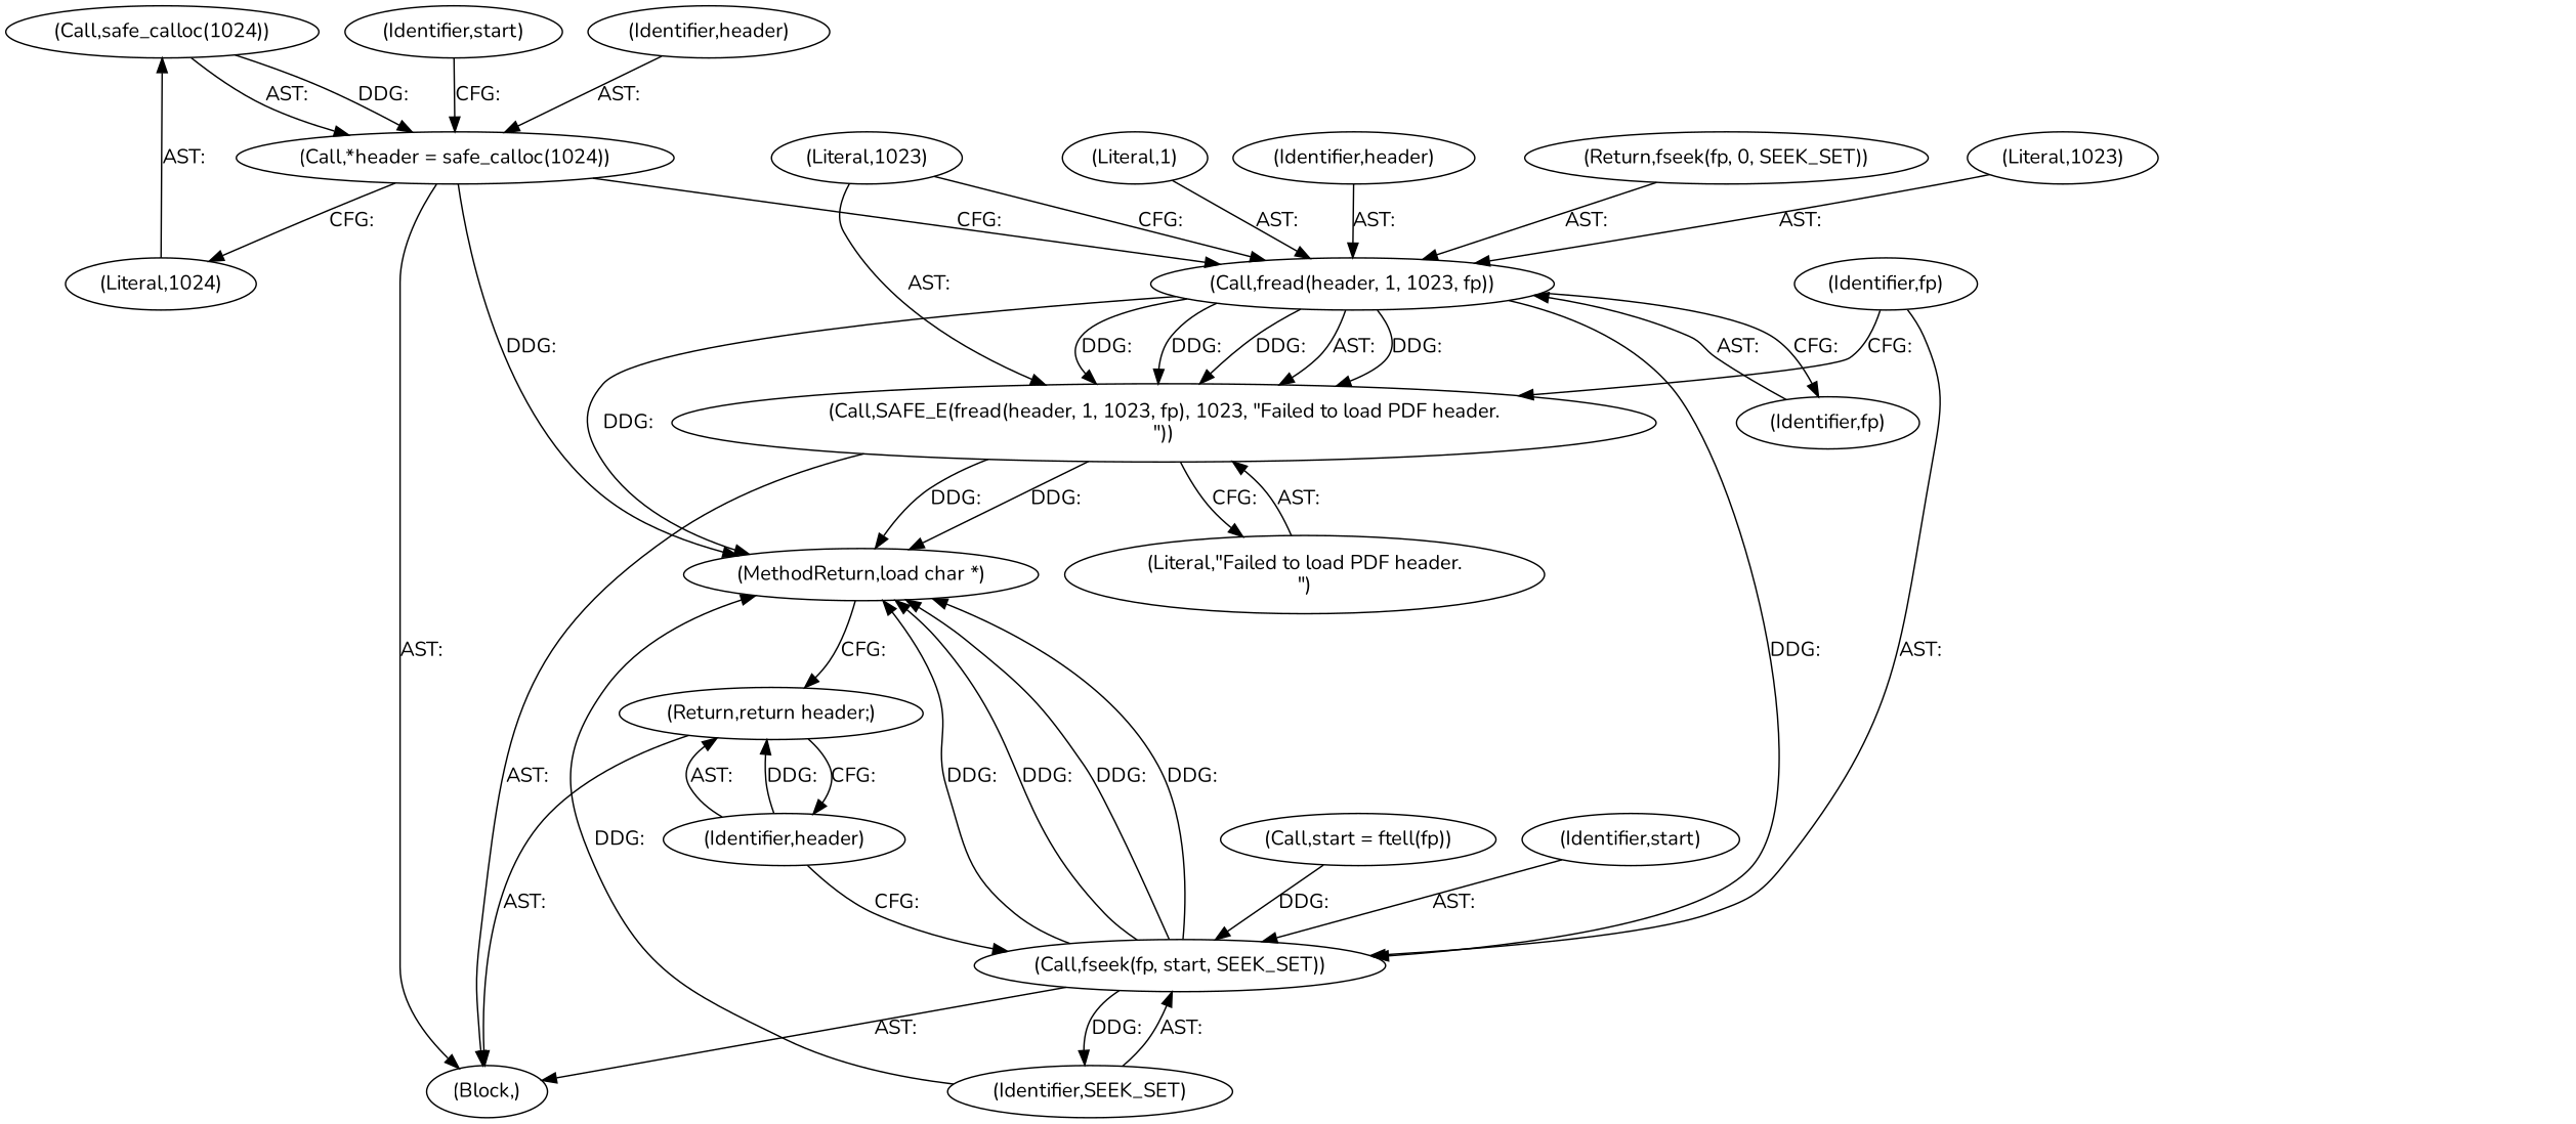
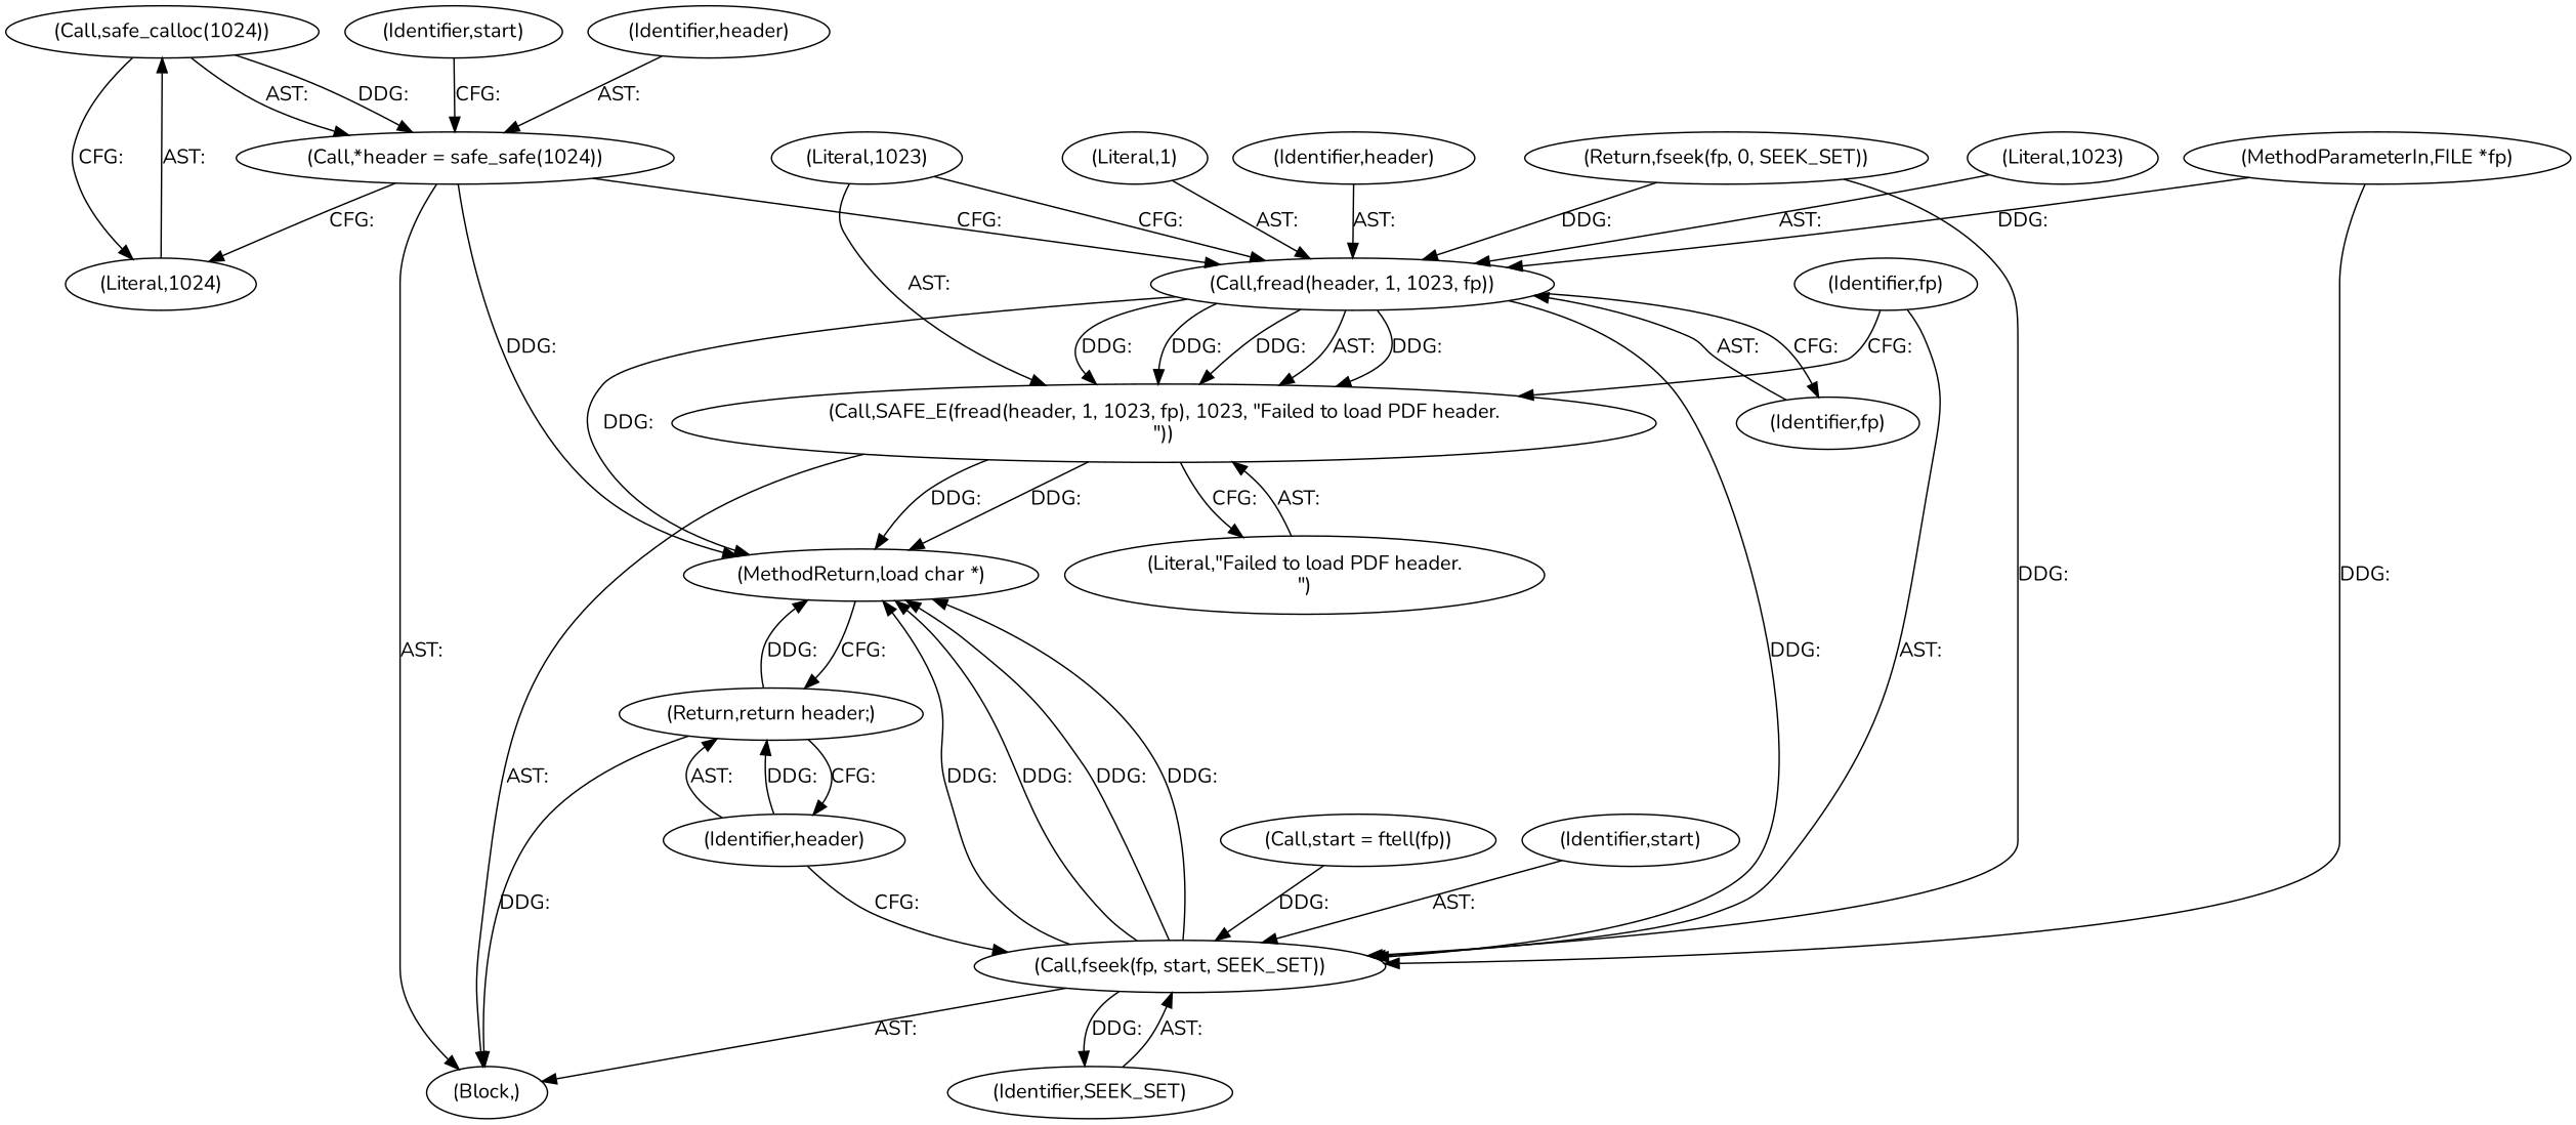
  digraph {
    fontname=Nunito
    node [fontname=Nunito]
    edge [fontname=Nunito]
    n1 [label="(Call,safe_calloc(1024))"]
-   n2 [label="(Call,*header = safe_calloc(1024))"]
+   n2 [label="(Call,*header = safe_safe(1024))"]
    n3 [label="(Literal,1024)"]
    n4 [label="(Call,fread(header, 1, 1023, fp))"]
    n5 [label="(MethodReturn,load char *)"]
    n6 [label="(Block,)"]
    n7 [label="(Call,SAFE_E(fread(header, 1, 1023, fp), 1023, \"Failed to load PDF header.\n\"))"]
    n8 [label="(Call,fseek(fp, start, SEEK_SET))"]
    n9 [label="(Identifier,fp)"]
    n10 [label="(Return,return header;)"]
    n11 [label="(Literal,\"Failed to load PDF header.\n\")"]
    n12 [label="(Identifier,SEEK_SET)"]
    n13 [label="(Identifier,header)"]
    n14 [label="(Identifier,start)"]
    n15 [label="(Return,fseek(fp, 0, SEEK_SET))"]
    n16 [label="(Identifier,header)"]
    n17 [label="(Identifier,header)"]
    n18 [label="(Literal,1023)"]
+   n19 [label="(MethodParameterIn,FILE *fp)"]
    n20 [label="(Call,start = ftell(fp))"]
    n21 [label="(Literal,1023)"]
    n22 [label="(Identifier,start)"]
    n23 [label="(Identifier,fp)"]
    n24 [label="(Literal,1)"]
    n1 -> n2 [label="AST: "]
    n1 -> n2 [label="DDG: "]
+   n1 -> n3 [label="CFG: "]
    n2 -> n3 [label="CFG: "]
    n2 -> n4 [label="CFG: "]
    n2 -> n5 [label="DDG: "]
    n2 -> n6 [label="AST: "]
    n3 -> n1 [label="AST: "]
    n4 -> n5 [label="DDG: "]
    n4 -> n7 [label="AST: "]
    n4 -> n7 [label="DDG: "]
    n4 -> n7 [label="DDG: "]
    n4 -> n7 [label="DDG: "]
    n4 -> n7 [label="DDG: "]
    n4 -> n8 [label="DDG: "]
    n4 -> n9 [label="CFG: "]
    n5 -> n10 [label="CFG: "]
    n7 -> n5 [label="DDG: "]
    n7 -> n5 [label="DDG: "]
    n7 -> n6 [label="AST: "]
    n7 -> n11 [label="CFG: "]
    n8 -> n5 [label="DDG: "]
    n8 -> n5 [label="DDG: "]
    n8 -> n5 [label="DDG: "]
    n8 -> n5 [label="DDG: "]
    n8 -> n6 [label="AST: "]
    n8 -> n12 [label="DDG: "]
    n9 -> n4 [label="AST: "]
-   n12 -> n5 [label="DDG: "]
-   n10 -> n6 [label="AST: "]
+   n10 -> n5 [label="DDG: "]
+   n10 -> n6 [label="DDG: "]
    n10 -> n13 [label="CFG: "]
    n11 -> n7 [label="AST: "]
    n12 -> n8 [label="AST: "]
    n13 -> n8 [label="CFG: "]
    n13 -> n10 [label="AST: "]
    n13 -> n10 [label="DDG: "]
    n14 -> n2 [label="CFG: "]
-   n15 -> n4 [label="AST: "]
+   n15 -> n4 [label="DDG: "]
+   n15 -> n8 [label="DDG: "]
    n16 -> n2 [label="AST: "]
    n17 -> n4 [label="AST: "]
    n18 -> n4 [label="AST: "]
+   n19 -> n4 [label="DDG: "]
+   n19 -> n8 [label="DDG: "]
    n20 -> n8 [label="DDG: "]
    n21 -> n4 [label="CFG: "]
    n21 -> n7 [label="AST: "]
    n22 -> n8 [label="AST: "]
    n23 -> n7 [label="CFG: "]
    n23 -> n8 [label="AST: "]
    n24 -> n4 [label="AST: "]
  }
